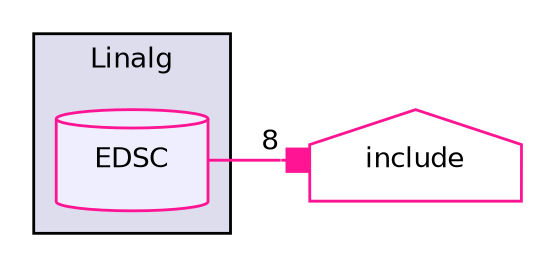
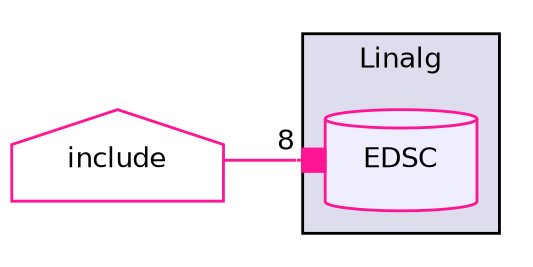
  digraph {
    compound=true
    rankdir=LR
    node [fontname=Helvetica fontsize=10 color=deeppink]
    n1 [fillcolor="#eeeeff" label=EDSC pencolor=black shape=cylinder style=filled]
    n2 [label=include shape=house]
    subgraph cluster_1 {
      bgcolor="#ddddee"
      fontname=Helvetica
      fontsize=10
      label=Linalg
      pencolor=black
      n1
    }
-   n1 -> n2 [headlabel=8 labeldistance=1.5 labelfontname=Helvetica labelfontsize=10 color=deeppink arrowhead=box]
+   n2 -> n1 [headlabel=8 labeldistance=1.5 labelfontname=Helvetica labelfontsize=10 color=deeppink arrowhead=box]
  }
